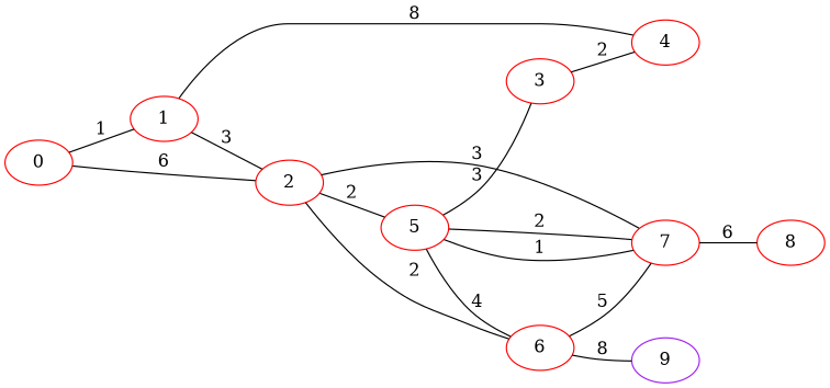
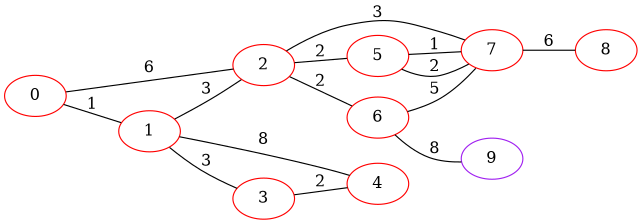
  graph {
    rankdir=LR
    node [color=red weight=1]
    0
    1
    2
    3
    4
    5
    6
    7
    9 [color=purple weight=4]
    8
    0 -- 1 [label=1]
    0 -- 2 [label=6]
    1 -- 2 [label=3]
-   5 -- 3 [label=3]
+   1 -- 3 [label=3]
    1 -- 4 [label=8]
    2 -- 5 [label=2]
    2 -- 6 [label=2]
    2 -- 7 [label=3]
    3 -- 4 [label=2]
-   5 -- 6 [label=4]
    5 -- 7 [label=1]
    5 -- 7 [label=2]
    6 -- 7 [label=5]
    6 -- 9 [label=8]
    7 -- 8 [label=6]
  }
